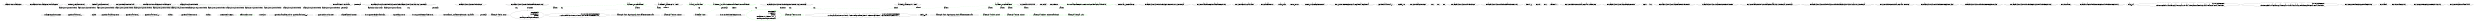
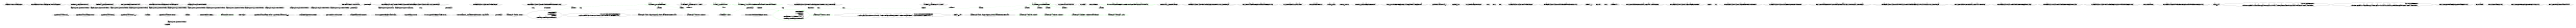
  digraph {
    node [cluster="Hangfire.SqlServer.SqlServerDistributedLock.SqlServerDistributedLock(Hangfire.SqlServer.SqlServerStorage, string, System.TimeSpan)" span="0-0"]
    edge [color=darkseagreen4 style=dashed]
    n1 [label="Hangfire.Server.ServerWatchdogOptions" cluster="" span=""]
    n2 [cluster="Hangfire.Server.ServerWatchdogOptions.ServerWatchdogOptions()" label="Entry Hangfire.Server.ServerWatchdogOptions.ServerWatchdogOptions()" span="22-22"]
    n3 [cluster="Hangfire.Server.ServerWatchdogOptions.ServerWatchdogOptions()" label="ServerTimeout = TimeSpan.FromMinutes(5)" span="24-24"]
    n4 [cluster="Hangfire.Server.ServerWatchdogOptions.ServerWatchdogOptions()" label="CheckInterval = TimeSpan.FromMinutes(5)" span="25-25"]
    n5 [cluster="System.TimeSpan.FromMinutes(double)" label="Entry System.TimeSpan.FromMinutes(double)"]
    n6 [cluster="Hangfire.Server.ServerWatchdogOptions.ServerWatchdogOptions()" label="Exit Hangfire.Server.ServerWatchdogOptions.ServerWatchdogOptions()" span="22-22"]
    n7 [cluster="Hangfire.SqlServer.SqlServerDistributedLock.Dispose()" color=green community=0 label="Release(_connection, _resource)" prediction=0 span="123-123"]
    n8 [label="Hangfire.SqlServer.SqlServerDistributedLock" cluster="" span=""]
    n9 [cluster="Hangfire.SqlServer.SqlServerDistributedLock.Dispose()" label="_timer?.Dispose()" span="121-121"]
    n10 [label="!AcquiredLocks.Value.ContainsKey(_resource) || AcquiredLocks.Value[_resource] == 0" span="73-73"]
    n11 [label="Acquire(_connection, _resource, timeout)" span="79-79"]
    n12 [label="storage.ReleaseConnection(_connection)" span="83-83"]
    n13 [label="!_storage.IsExistingConnection(_connection)" span="87-87"]
    n14 [label="AcquiredLocks.Value[_resource]++" span="96-96"]
    n15 [cluster="Hangfire.SqlServer.SqlServerDistributedLock.Dispose()" label=_completed span="102-102"]
    n16 [cluster="Hangfire.SqlServer.SqlServerDistributedLock.Dispose()" label="!AcquiredLocks.Value.ContainsKey(_resource)" span="106-106"]
    n17 [cluster="Hangfire.SqlServer.SqlServerDistributedLock.Dispose()" label="AcquiredLocks.Value[_resource]--" span="108-108"]
    n18 [cluster="Hangfire.SqlServer.SqlServerDistributedLock.Dispose()" label="AcquiredLocks.Value[_resource] != 0" span="110-110"]
    n19 [cluster="Hangfire.SqlServer.SqlServerDistributedLock.Dispose()" label=_lockObject span="112-112"]
    n20 [cluster="Hangfire.SqlServer.SqlServerDistributedLock.Dispose()" label="AcquiredLocks.Value.Remove(_resource)" span="119-119"]
    n21 [cluster="Hangfire.SqlServer.SqlServerDistributedLock.ExecuteKeepAliveQuery(object)" label=_lockObject span="135-135"]
    n22 [cluster="Hangfire.SqlServer.SqlServerDistributedLock.ExecuteKeepAliveQuery(object)" label="_connection?.Execute(''SELECT 1;'')" span="139-139"]
    n23 [cluster="Hangfire.SqlServer.SqlServerDistributedLock.Dispose()" label="Exit Hangfire.SqlServer.SqlServerDistributedLock.Dispose()" span="100-100"]
    n24 [cluster="Hangfire.SqlServer.SqlServerDistributedLock.Release(IDbConnection, string)" label="Entry Hangfire.SqlServer.SqlServerDistributedLock.Release(IDbConnection, string)" span="212-212"]
    n25 [cluster="Hangfire.SqlServer.SqlServerDistributedLock.Release(IDbConnection, string)" label="parameters.Add(''@Resource'', resource)" span="215-215"]
    n26 [cluster="Hangfire.SqlServer.SqlServerDistributedLock.Release(IDbConnection, string)" label="connection.Execute(\r\n                @''sp_releaseapplock'',\r\n                parameters,\r\n                commandType: CommandType.StoredProcedure)" span="219-222"]
    n27 [cluster="Hangfire.SqlServer.SqlServerDistributedLock.Release(IDbConnection, string)" label="throw new SqlServerDistributedLockException(\r\n                    $''Could not release a lock on the resource '{resource}': Server returned the '{releaseResult}' error.'');" span="228-229"]
    n28 [cluster="Hangfire.SqlServer.SqlServerDistributedLock.Acquire(IDbConnection, string, System.TimeSpan)" color=green community=0 label="var lockTimeout = (long) Math.Min(LockTimeout.TotalMilliseconds, timeout.TotalMilliseconds)" prediction=1 span="176-176"]
    n29 [cluster="Hangfire.SqlServer.SqlServerDistributedLock.Acquire(IDbConnection, string, System.TimeSpan)" label="started.Elapsed < timeout" span="207-207"]
    n30 [cluster="Hangfire.SqlServer.SqlServerDistributedLock.Acquire(IDbConnection, string, System.TimeSpan)" color=green community=0 label="connection.Execute(\r\n                    @''sp_getapplock'',\r\n                    parameters,\r\n                    commandTimeout: (int) (lockTimeout / 1000) + 5,\r\n                    commandType: CommandType.StoredProcedure)" prediction=1 span="188-192"]
    n31 [cluster="Hangfire.SqlServer.SqlServerDistributedLock.Acquire(IDbConnection, string, System.TimeSpan)" label="Entry Hangfire.SqlServer.SqlServerDistributedLock.Acquire(IDbConnection, string, System.TimeSpan)" span="153-153"]
    n32 [cluster="Hangfire.SqlServer.SqlServerDistributedLock.Acquire(IDbConnection, string, System.TimeSpan)" color=green community=0 label="parameters.Add(''@Resource'', resource)" prediction=1 span="181-181"]
    n33 [cluster="Hangfire.SqlServer.SqlServerDistributedLock.Acquire(IDbConnection, string, System.TimeSpan)" label="throw new SqlServerDistributedLockException(\r\n                        $''Could not place a lock on the resource '{resource}': {(LockErrorMessages.ContainsKey(lockResult) ? LockErrorMessages[lockResult] : $''Server returned the '{lockResult}' error.'')}.'');" span="204-205"]
    n34 [cluster="Hangfire.SqlServer.SqlServerDistributedLock.Acquire(IDbConnection, string, System.TimeSpan)" label="throw new DistributedLockTimeoutException(resource);" span="209-209"]
    n35 [cluster="Hangfire.SqlServer.SqlServerDistributedLock.Acquire(IDbConnection, string, System.TimeSpan)" color=green community=0 label="var started = Stopwatch.StartNew()" prediction=2 span="165-165"]
    n36 [cluster="Hangfire.SqlServer.SqlServerDistributedLock.Acquire(IDbConnection, string, System.TimeSpan)" color=green community=0 label="var parameters = new DynamicParameters()" prediction=1 span="180-180"]
    n37 [cluster="Hangfire.SqlServer.SqlServerDistributedLock.Acquire(IDbConnection, string, System.TimeSpan)" color=green community=0 label="parameters.Add(''@DbPrincipal'', ''public'')" prediction=1 span="182-182"]
    n38 [cluster="Hangfire.SqlServer.SqlServerDistributedLock.Acquire(IDbConnection, string, System.TimeSpan)" label="parameters.Add(''@Result'', dbType: DbType.Int32, direction: ParameterDirection.ReturnValue)" span="186-186"]
    n39 [cluster="Hangfire.SqlServer.SqlServerDistributedLock.Acquire(IDbConnection, string, System.TimeSpan)" color=green community=0 label="parameters.Add(''@LockMode'', LockMode)" prediction=1 span="183-183"]
    n40 [cluster="Hangfire.SqlServer.SqlServerDistributedLock.Acquire(IDbConnection, string, System.TimeSpan)" color=green community=0 label="parameters.Add(''@LockOwner'', LockOwner)" prediction=1 span="184-184"]
    n41 [cluster="Hangfire.SqlServer.SqlServerDistributedLock.Acquire(IDbConnection, string, System.TimeSpan)" color=green community=0 label="parameters.Add(''@LockTimeout'', LockTimeout.TotalMilliseconds)" prediction=1 span="185-185"]
    n42 [cluster="System.Math.Min(double, double)" label="Entry System.Math.Min(double, double)"]
    n43 [cluster="Unk.Add" label="Entry Unk.Add" span=""]
    n44 [cluster="Hangfire.SqlServer.SqlServerDistributedLock.Acquire(IDbConnection, string, System.TimeSpan)" label="var lockResult = parameters.Get<int>(''@Result'')" span="194-194"]
    n45 [cluster="Hangfire.SqlServer.SqlServerDistributedLock.Acquire(IDbConnection, string, System.TimeSpan)" label="lockResult == -999" span="202-202"]
    n46 [cluster="Unk.Execute" label="Entry Unk.Execute" span=""]
    n47 [cluster="Hangfire.SqlServer.SqlServerDistributedLock.Acquire(IDbConnection, string, System.TimeSpan)" color=green community=0 label="throw new InvalidOperationException(''Connection must be open before acquiring a distributed lock.'');" prediction=7 span="162-162"]
    n48 [cluster="Hangfire.SqlServer.SqlServerDistributedLock.Acquire(IDbConnection, string, System.TimeSpan)" label="connection.State != ConnectionState.Open" span="155-155"]
    n49 [cluster="Hangfire.SqlServer.SqlServerDistributedLock.Acquire(IDbConnection, string, System.TimeSpan)" label="Exit Hangfire.SqlServer.SqlServerDistributedLock.Acquire(IDbConnection, string, System.TimeSpan)" span="153-153"]
    n50 [cluster="System.InvalidOperationException.InvalidOperationException(string)" label="Entry System.InvalidOperationException.InvalidOperationException(string)"]
    n51 [cluster="System.Diagnostics.Stopwatch.StartNew()" label="Entry System.Diagnostics.Stopwatch.StartNew()"]
    n52 [cluster="DynamicParameters.cstr" label="Entry DynamicParameters.cstr" span=""]
    n53 [cluster="Hangfire.SqlServer.SqlServerDistributedLock.Release(IDbConnection, string)" color=green community=0 label="var parameters = new DynamicParameters()" prediction=11 span="214-214"]
    n54 [cluster="Hangfire.SqlServer.SqlServerDistributedLock.Release(IDbConnection, string)" label="parameters.Add(''@LockOwner'', LockOwner)" span="216-216"]
    n55 [cluster="Hangfire.SqlServer.SqlServerDistributedLock.Release(IDbConnection, string)" label="parameters.Add(''@Result'', dbType: DbType.Int32, direction: ParameterDirection.ReturnValue)" span="217-217"]
    n56 [cluster="Hangfire.SqlServer.SqlServerDistributedLock.Release(IDbConnection, string)" label="var releaseResult = parameters.Get<int>(''@Result'')" span="224-224"]
    n57 [label="_storage = storage" span="70-70"]
    n58 [label="_resource = resource" span="71-71"]
    n59 [label="_connection = storage.CreateAndOpenConnection()" span="75-75"]
    n60 [label="_timer = new Timer(ExecuteKeepAliveQuery, null, KeepAliveInterval, KeepAliveInterval)" span="89-89"]
    n61 [label="AcquiredLocks.Value[_resource] = 1" span="92-92"]
    n62 [cluster="Hangfire.SqlServer.SqlServerDistributedLock.Dispose()" label="_completed = true" span="104-104"]
    n63 [cluster="System.Threading.Timer.Dispose()" label="Entry System.Threading.Timer.Dispose()"]
    n64 [cluster="Hangfire.SqlServer.SqlServerDistributedLock.Dispose()" label="return;" span="102-102"]
    n65 [cluster="Hangfire.SqlServer.SqlServerDistributedLock.Dispose()" label="return;" span="106-106"]
    n66 [cluster="Hangfire.SqlServer.SqlServerDistributedLock.Dispose()" label="return;" span="110-110"]
    n67 [cluster="Hangfire.SqlServer.SqlServerDistributedLock.Dispose()" label="Entry Hangfire.SqlServer.SqlServerDistributedLock.Dispose()" span="100-100"]
    n68 [cluster="Hangfire.SqlServer.SqlServerDistributedLock.Release(IDbConnection, string)" label="Exit Hangfire.SqlServer.SqlServerDistributedLock.Release(IDbConnection, string)" span="212-212"]
    n69 [label="Entry Hangfire.SqlServer.SqlServerDistributedLock.SqlServerDistributedLock(Hangfire.SqlServer.SqlServerStorage, string, System.TimeSpan)" span="61-61"]
    n70 [label="throw new ArgumentNullException(nameof(storage));" span="63-63"]
    n71 [label="String.IsNullOrEmpty(resource)" span="64-64"]
    n72 [label="throw new ArgumentNullException(nameof(resource));" span="64-64"]
    n73 [label="timeout.TotalSeconds + CommandTimeoutAdditionSeconds > Int32.MaxValue" span="65-65"]
    n74 [cluster="Hangfire.SqlServer.SqlServerDistributedLock.Acquire(IDbConnection, string, System.TimeSpan)" label="lockResult >= 0" span="196-196"]
    n75 [cluster="Unk.>" label="Entry Unk.>" span=""]
    n76 [cluster="Hangfire.SqlServer.SqlServerDistributedLock.Acquire(IDbConnection, string, System.TimeSpan)" label="return;" span="199-199"]
    n77 [cluster="Hangfire.SqlServer.SqlServerDistributedLock.Release(IDbConnection, string)" label="releaseResult < 0" span="226-226"]
    n78 [label="timeout.TotalMilliseconds > Int32.MaxValue" span="67-67"]
    n79 [cluster="System.Collections.Generic.Dictionary<TKey, TValue>.ContainsKey(TKey)" label="Entry System.Collections.Generic.Dictionary<TKey, TValue>.ContainsKey(TKey)"]
    n80 [cluster="Hangfire.SqlServer.SqlServerStorage.CreateAndOpenConnection()" label="Entry Hangfire.SqlServer.SqlServerStorage.CreateAndOpenConnection()" span="232-232"]
    n81 [label=Exception span="81-81"]
    n82 [label="throw;" span="84-84"]
    n83 [cluster="Hangfire.SqlServer.SqlServerStorage.ReleaseConnection(IDbConnection)" label="Entry Hangfire.SqlServer.SqlServerStorage.ReleaseConnection(IDbConnection)" span="249-249"]
    n84 [cluster="Hangfire.SqlServer.SqlServerStorage.IsExistingConnection(IDbConnection)" label="Entry Hangfire.SqlServer.SqlServerStorage.IsExistingConnection(IDbConnection)" span="244-244"]
    n85 [cluster="System.Threading.Timer.Timer(System.Threading.TimerCallback, object, System.TimeSpan, System.TimeSpan)" label="Entry System.Threading.Timer.Timer(System.Threading.TimerCallback, object, System.TimeSpan, System.TimeSpan)"]
    n86 [label="Exit Hangfire.SqlServer.SqlServerDistributedLock.SqlServerDistributedLock(Hangfire.SqlServer.SqlServerStorage, string, System.TimeSpan)" span="61-61"]
    n87 [cluster="System.Collections.Generic.Dictionary<TKey, TValue>.Remove(TKey)" label="Entry System.Collections.Generic.Dictionary<TKey, TValue>.Remove(TKey)"]
    n88 [cluster="Hangfire.SqlServer.SqlServerDistributedLock.ExecuteKeepAliveQuery(object)" label="Entry Hangfire.SqlServer.SqlServerDistributedLock.ExecuteKeepAliveQuery(object)" span="133-133"]
    n89 [cluster="Hangfire.SqlServer.SqlServerDistributedLock.ExecuteKeepAliveQuery(object)" label="Exit Hangfire.SqlServer.SqlServerDistributedLock.ExecuteKeepAliveQuery(object)" span="133-133"]
    n90 [cluster="Hangfire.SqlServer.SqlServerDistributedLockException.SqlServerDistributedLockException(string)" label="Entry Hangfire.SqlServer.SqlServerDistributedLockException.SqlServerDistributedLockException(string)" span="22-22"]
    n91 [cluster="Unk.ContainsKey" label="Entry Unk.ContainsKey" span=""]
    n92 [cluster="Hangfire.Storage.DistributedLockTimeoutException.DistributedLockTimeoutException(string)" label="Entry Hangfire.Storage.DistributedLockTimeoutException.DistributedLockTimeoutException(string)" span="6-6"]
    n93 [label="storage == null" span="63-63"]
    n94 [label="throw new ArgumentException(\r\n                $''The timeout specified is too large. Please supply a timeout equal to or less than {(int)TimeSpan.FromMilliseconds(Int32.MaxValue).TotalSeconds} seconds'', nameof(timeout));" span="67-68"]
    n95 [label="throw new ArgumentException(\r\n                $''The timeout specified is too large. Please supply a timeout equal to or less than {Int32.MaxValue - CommandTimeoutAdditionSeconds} seconds'', nameof(timeout));" span="65-66"]
    n96 [cluster="System.ArgumentNullException.ArgumentNullException(string)" label="Entry System.ArgumentNullException.ArgumentNullException(string)"]
    n97 [cluster="Unk.nameof" label="Entry Unk.nameof" span=""]
    n98 [cluster="string.IsNullOrEmpty(string)" label="Entry string.IsNullOrEmpty(string)"]
    n99 [cluster="System.ArgumentException.ArgumentException(string, string)" label="Entry System.ArgumentException.ArgumentException(string, string)"]
    n100 [cluster="System.TimeSpan.FromMilliseconds(double)" label="Entry System.TimeSpan.FromMilliseconds(double)"]
    n8 -> n7 [label="Hangfire.SqlServer.SqlServerDistributedLock"]
    n8 -> n9 [label="Hangfire.SqlServer.SqlServerDistributedLock"]
    n8 -> n10 [label="Hangfire.SqlServer.SqlServerDistributedLock"]
    n8 -> n11 [label="Hangfire.SqlServer.SqlServerDistributedLock"]
    n8 -> n12 [label="Hangfire.SqlServer.SqlServerDistributedLock"]
    n8 -> n13 [label="Hangfire.SqlServer.SqlServerDistributedLock"]
    n8 -> n14 [label="Hangfire.SqlServer.SqlServerDistributedLock"]
-   n8 -> n15 [label="Hangfire.SqlServer.SqlServerDistributedLock"]
+   n20 -> n15 [label="Hangfire.SqlServer.SqlServerDistributedLock"]
    n8 -> n16 [label="Hangfire.SqlServer.SqlServerDistributedLock"]
    n8 -> n17 [label="Hangfire.SqlServer.SqlServerDistributedLock"]
    n8 -> n18 [label="Hangfire.SqlServer.SqlServerDistributedLock"]
    n8 -> n19 [label="Hangfire.SqlServer.SqlServerDistributedLock"]
    n8 -> n20 [label="Hangfire.SqlServer.SqlServerDistributedLock"]
    n8 -> n21 [label="Hangfire.SqlServer.SqlServerDistributedLock"]
    n8 -> n22 [label="Hangfire.SqlServer.SqlServerDistributedLock"]
    n24 -> n25 [label=string]
    n24 -> n26 [label=IDbConnection]
    n24 -> n27 [label=string]
    n28 -> n29 [color=green label="System.TimeSpan"]
    n28 -> n30 [color=green label=lockTimeout]
    n31 -> n30 [color=green label=IDbConnection]
    n31 -> n32 [color=green label=string]
    n31 -> n33 [label=string]
    n31 -> n34 [label=string]
-   n35 -> n29 [color=green label=string]
+   n35 -> n29 [color=green label=started]
    n36 -> n30 [color=green label=parameters]
    n36 -> n37 [color=green label=parameters]
    n36 -> n38 [color=green label=parameters]
    n36 -> n39 [color=green label=parameters]
    n36 -> n40 [color=green label=parameters]
    n36 -> n41 [color=green label=parameters]
    n44 -> n33 [label=lockResult]
    n44 -> n45 [label=releaseResult]
    n53 -> n26 [color=green label=parameters]
    n53 -> n54 [color=green label=parameters]
    n53 -> n55 [color=green label=parameters]
    n56 -> n27 [label=releaseResult]
    n69 -> n12 [label="Hangfire.SqlServer.SqlServerStorage"]
    n69 -> n70 [label="Hangfire.SqlServer.SqlServerStorage"]
    n69 -> n71 [label=string]
    n69 -> n72 [label=string]
    n69 -> n73 [label="System.TimeSpan"]
    n73 -> n73 [label="System.TimeSpan"]
    n78 -> n11 [label="System.TimeSpan"]
    n78 -> n78 [label="System.TimeSpan"]
  }
